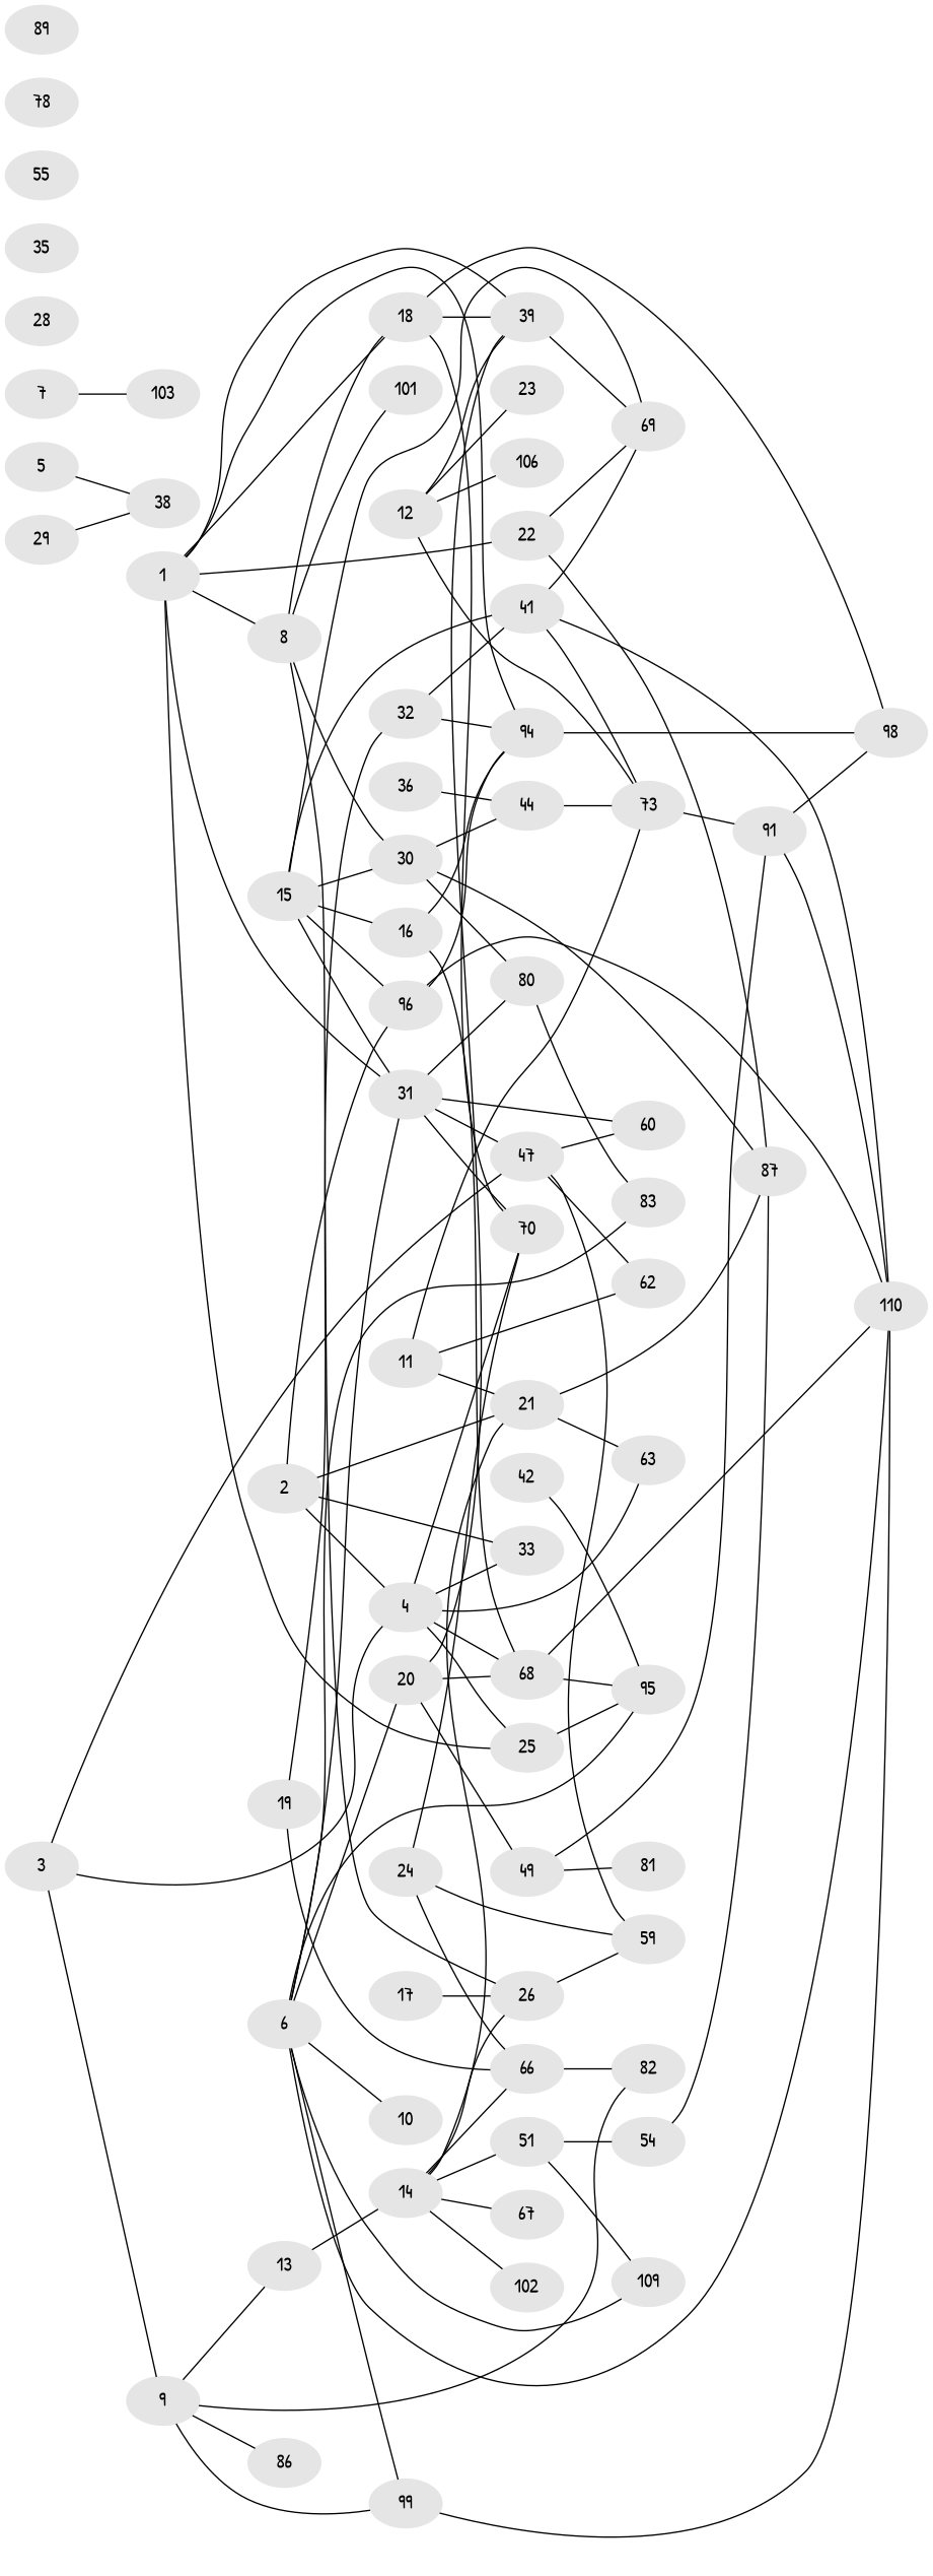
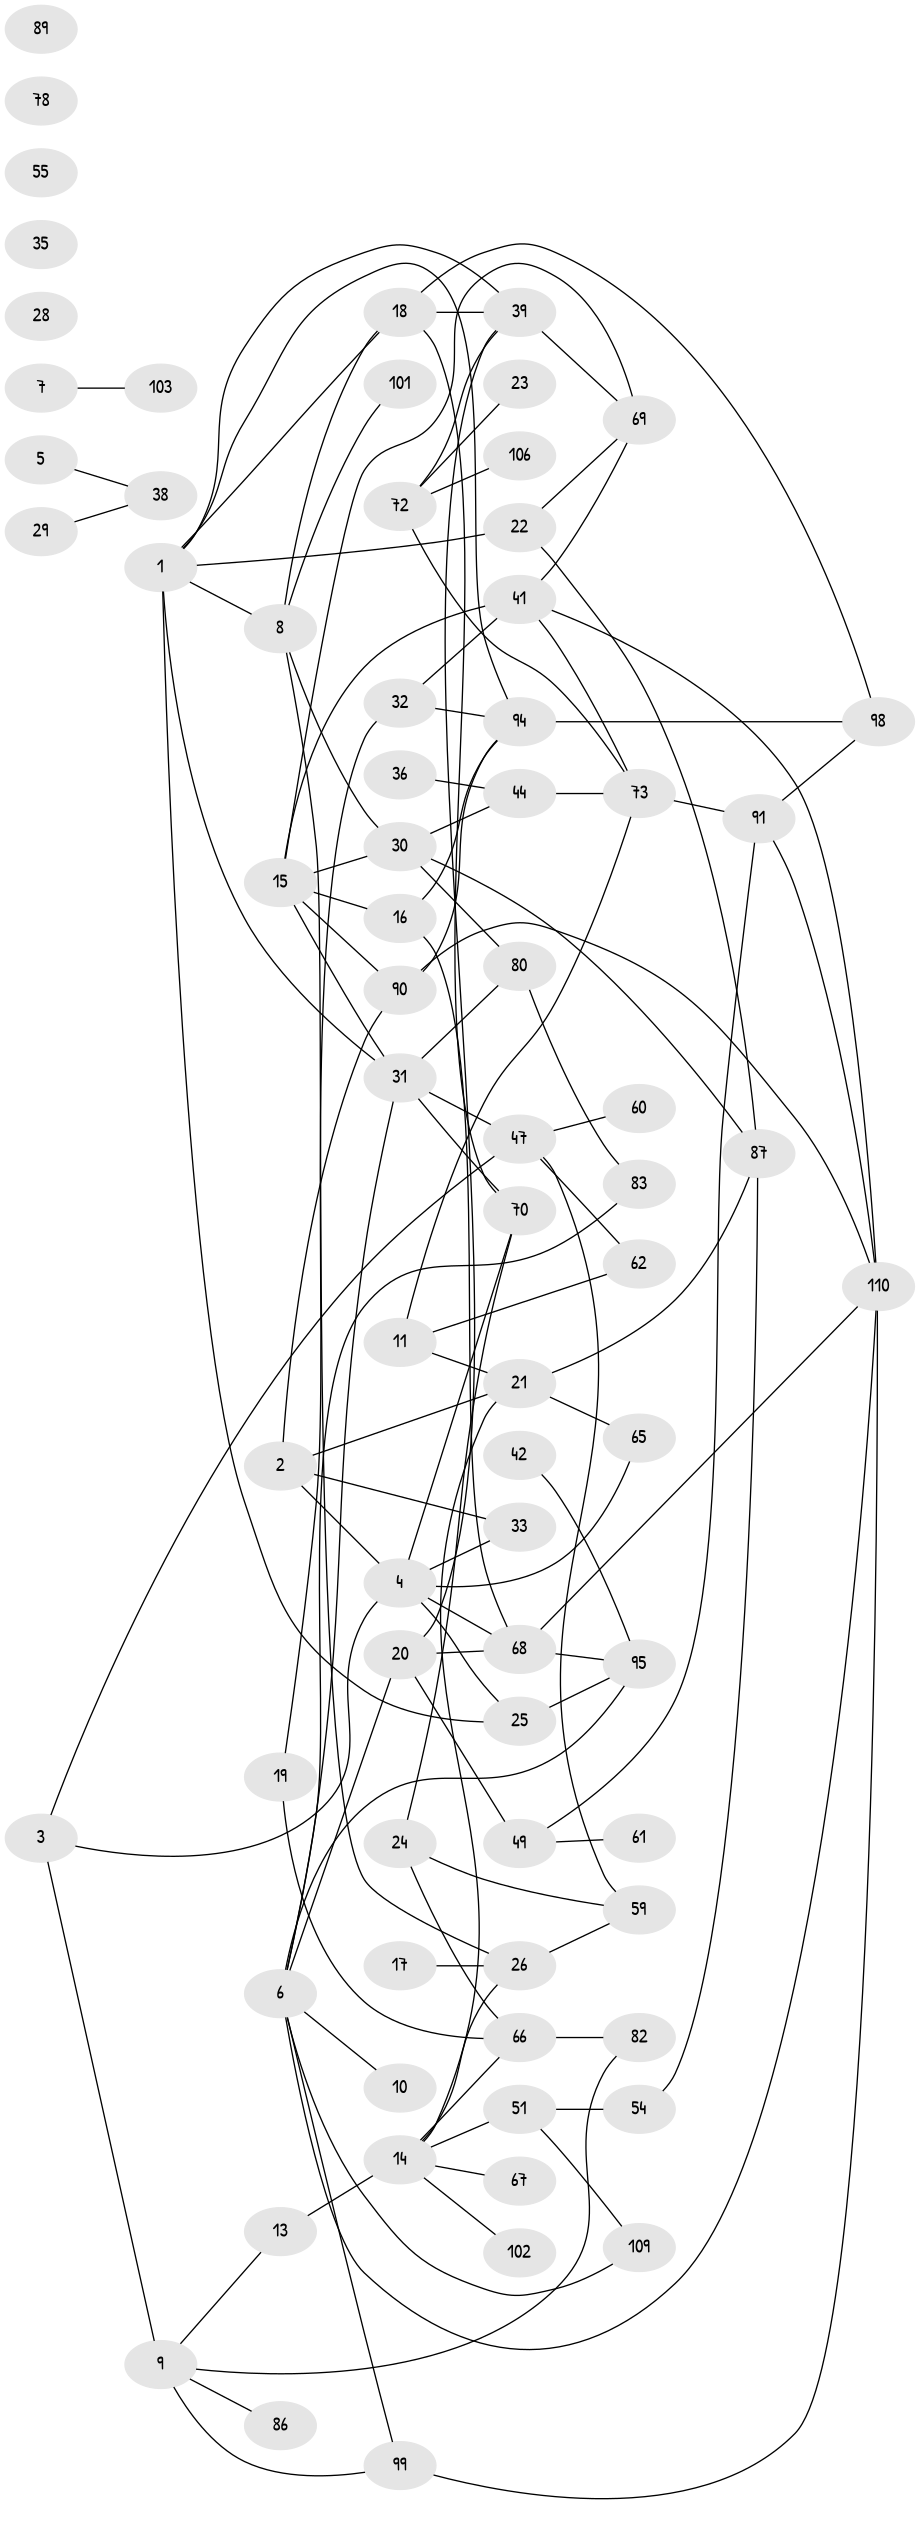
  graph {
    fontname="Patrick Hand"
    rankdir=LR
    node [color=gray90 fontname="Patrick Hand" style=filled]
    edge [fontname="Patrick Hand"]
    1 [super="+37"]
    8 [super="+46"]
    18 [super="+48"]
    22 [super="+75"]
    25 [super="+84"]
    31 [super="+50"]
    39 [super="+77"]
    94 [super="+96"]
    26 [super="+76"]
    30 [super="+53"]
    101
    70
    98
    69 [super="+72"]
    87 [super="+105"]
    95
    47 [super="+71"]
    80
    60
    2 [super="+65"]
    4 [super="+64"]
    21 [super="+52"]
    33
-   90 [super="+104" label=96]
-   63
+   90 [super="+104"]
+   63 [label=65]
    68 [super="+74"]
    73 [super="+108"]
    91 [super="+100"]
    110 [super="+113"]
    3 [super="+34"]
    9 [super="+112"]
    99
    13 [super="+57"]
    82
    86
    62 [super="+107"]
    59
    38 [super="+56"]
    5
    6 [super="+79"]
    10
    20 [super="+58"]
    83 [super="+93"]
    109
    49 [super="+88"]
    7
    103
    44
    14 [super="+85"]
    11
-   12 [super="+43"]
+   12 [super="+43" label=72]
    23
    106
    51
    66 [super="+97"]
    67
    102
    54 [super="+92"]
    15 [super="+81"]
    16
    41 [super="+111"]
    17
    19
    32
-   61 [label=81]
+   61
    24 [super="+40"]
    28
    29 [super="+45"]
    42
    35
    36
    55
    78
    89
    1 -- 8
    1 -- 18
    1 -- 22
    1 -- 25
    1 -- 31
    1 -- 39
    1 -- 94
    8 -- 18
    8 -- 26
    8 -- 30
    8 -- 101
    18 -- 39
    18 -- 70
    18 -- 98
    22 -- 69
    22 -- 87
    25 -- 95
    31 -- 70
    31 -- 47
    31 -- 80
-   31 -- 60
    39 -- 69
    94 -- 98
    26 -- 59
    30 -- 87
    30 -- 80
    30 -- 44
    47 -- 60
    47 -- 62
    47 -- 59
    80 -- 83
    2 -- 4
    2 -- 21
    2 -- 33
    2 -- 90
    4 -- 25
    4 -- 70
    4 -- 33
    4 -- 63
    4 -- 68
    21 -- 87
    21 -- 63
    90 -- 94
    90 -- 110
    68 -- 95
    68 -- 110
    73 -- 91
    91 -- 98
    91 -- 110
    3 -- 47
    3 -- 4
    3 -- 9
    9 -- 99
    9 -- 13
    9 -- 82
    9 -- 86
    99 -- 110
    13 -- 14
    5 -- 38
    6 -- 31
    6 -- 95
    6 -- 110
    6 -- 99
    6 -- 10
    6 -- 20
    6 -- 83
    6 -- 109
    20 -- 39
    20 -- 68
    20 -- 49
    49 -- 91
    49 -- 61
    7 -- 103
    44 -- 73
    14 -- 26
    14 -- 21
    14 -- 51
    14 -- 66
    14 -- 67
    14 -- 102
    11 -- 21 [weight=2]
    11 -- 73
    11 -- 62
    12 -- 39
    12 -- 73
    12 -- 23
    12 -- 106
    51 -- 109
    51 -- 54
    66 -- 82
    54 -- 87
    15 -- 31
    15 -- 30
    15 -- 69
    15 -- 90
    15 -- 16
    15 -- 41
    16 -- 94
    16 -- 68
    41 -- 69
    41 -- 73
    41 -- 110
    17 -- 26
    19 -- 66
    19 -- 32
    32 -- 94
    32 -- 41
    24 -- 70
    24 -- 59
    24 -- 66
    29 -- 38
    42 -- 95
    36 -- 44
  }
